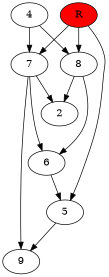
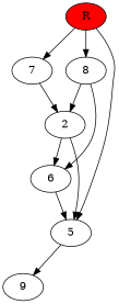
  digraph {
    2
    5
    n3 [label=9]
-   4
    7
    8
    6
    R [fillcolor="#ff0000" style=filled]
+   2 -> 5
    5 -> n3
-   4 -> 7
-   4 -> 8
    7 -> 2
-   7 -> n3
-   7 -> 6
+   2 -> 6
    8 -> 2
    8 -> 6
    6 -> 5
    R -> 5
    R -> 7
    R -> 8
  }
